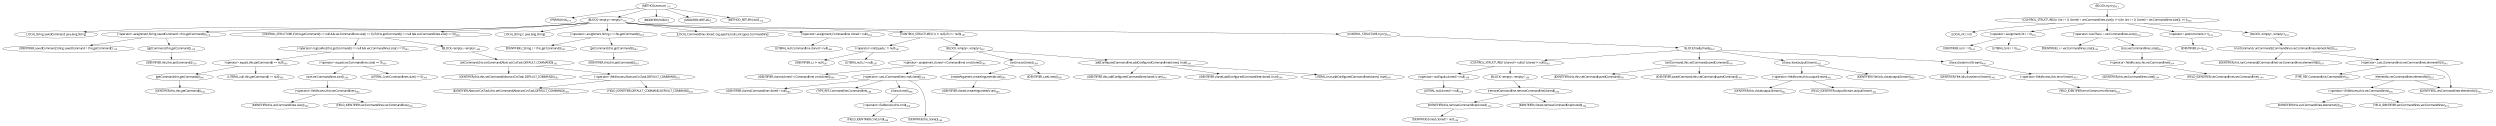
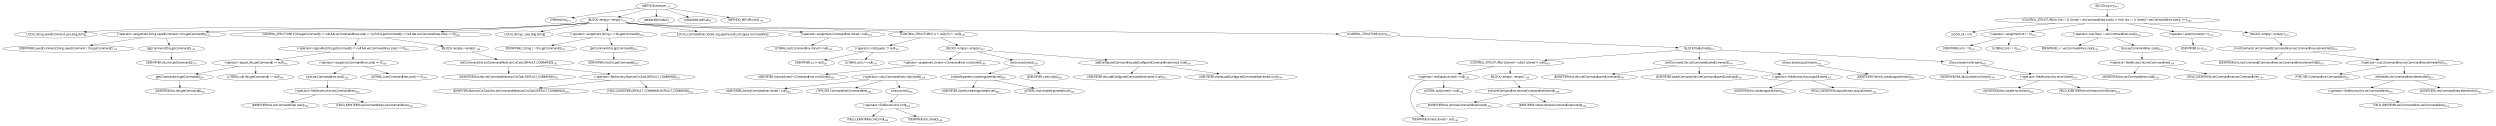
  digraph {
    fontname="Open Sans"
    node [fontname="Open Sans"]
    edge [fontname="Open Sans"]
    n1 [label=<(METHOD,execute)<SUB>376</SUB>>]
    n2 [label=<(PARAM,this)<SUB>376</SUB>>]
    n3 [label=<(BLOCK,&lt;empty&gt;,&lt;empty&gt;)<SUB>376</SUB>>]
    n4 [label=<(MODIFIER,PUBLIC)>]
    n5 [label=<(MODIFIER,VIRTUAL)>]
    n6 [label=<(METHOD_RETURN,void)<SUB>376</SUB>>]
    n7 [label=<(LOCAL,String savedCommand: java.lang.String)>]
    n8 [label=<(&lt;operator&gt;.assignment,String savedCommand = this.getCommand())<SUB>378</SUB>>]
    n9 [label=<(CONTROL_STRUCTURE,if (this.getCommand() == null &amp;&amp; vecCommandlines.size() == 0),if (this.getCommand() == null &amp;&amp; vecCommandlines.size() == 0))<SUB>380</SUB>>]
    n10 [label=<(LOCAL,String c: java.lang.String)>]
    n11 [label=<(&lt;operator&gt;.assignment,String c = this.getCommand())<SUB>385</SUB>>]
    n12 [label=<(LOCAL,Commandline cloned: org.apache.tools.ant.types.Commandline)>]
    n13 [label=<(&lt;operator&gt;.assignment,Commandline cloned = null)<SUB>386</SUB>>]
    n14 [label=<(CONTROL_STRUCTURE,if (c != null),if (c != null))<SUB>387</SUB>>]
    n15 [label=<(CONTROL_STRUCTURE,try,try)<SUB>393</SUB>>]
    n16 [label=<(IDENTIFIER,savedCommand,String savedCommand = this.getCommand())<SUB>378</SUB>>]
    n17 [label=<(getCommand,this.getCommand())<SUB>378</SUB>>]
    n18 [label=<(&lt;operator&gt;.logicalAnd,this.getCommand() == null &amp;&amp; vecCommandlines.size() == 0)<SUB>380</SUB>>]
    n19 [label=<(BLOCK,&lt;empty&gt;,&lt;empty&gt;)<SUB>380</SUB>>]
    n20 [label=<(IDENTIFIER,c,String c = this.getCommand())<SUB>385</SUB>>]
    n21 [label=<(getCommand,this.getCommand())<SUB>385</SUB>>]
    n22 [label=<(LITERAL,null,Commandline cloned = null)<SUB>386</SUB>>]
    n23 [label=<(&lt;operator&gt;.notEquals,c != null)<SUB>387</SUB>>]
    n24 [label=<(BLOCK,&lt;empty&gt;,&lt;empty&gt;)<SUB>387</SUB>>]
    n25 [label=<(BLOCK,finally,finally)<SUB>397</SUB>>]
    n26 [label=<(IDENTIFIER,this,this.getCommand())<SUB>378</SUB>>]
    n27 [label=<(&lt;operator&gt;.equals,this.getCommand() == null)<SUB>380</SUB>>]
    n28 [label=<(&lt;operator&gt;.equals,vecCommandlines.size() == 0)<SUB>380</SUB>>]
    n29 [label=<(setCommand,this.setCommand(AbstractCvsTask.DEFAULT_COMMAND))<SUB>382</SUB>>]
    n30 [label=<(getCommand,this.getCommand())<SUB>380</SUB>>]
    n31 [label=<(LITERAL,null,this.getCommand() == null)<SUB>380</SUB>>]
    n32 [label=<(size,vecCommandlines.size())<SUB>380</SUB>>]
    n33 [label=<(LITERAL,0,vecCommandlines.size() == 0)<SUB>380</SUB>>]
    n34 [label=<(IDENTIFIER,this,this.getCommand())<SUB>380</SUB>>]
    n35 [label=<(&lt;operator&gt;.fieldAccess,this.vecCommandlines)<SUB>380</SUB>>]
    n36 [label=<(IDENTIFIER,this,vecCommandlines.size())<SUB>380</SUB>>]
    n37 [label=<(FIELD_IDENTIFIER,vecCommandlines,vecCommandlines)<SUB>380</SUB>>]
    n38 [label=<(IDENTIFIER,this,this.setCommand(AbstractCvsTask.DEFAULT_COMMAND))<SUB>382</SUB>>]
    n39 [label=<(&lt;operator&gt;.fieldAccess,AbstractCvsTask.DEFAULT_COMMAND)<SUB>382</SUB>>]
    n40 [label=<(IDENTIFIER,AbstractCvsTask,this.setCommand(AbstractCvsTask.DEFAULT_COMMAND))<SUB>382</SUB>>]
    n41 [label=<(FIELD_IDENTIFIER,DEFAULT_COMMAND,DEFAULT_COMMAND)<SUB>382</SUB>>]
    n42 [label=<(IDENTIFIER,this,this.getCommand())<SUB>385</SUB>>]
    n43 [label=<(IDENTIFIER,cloned,Commandline cloned = null)<SUB>386</SUB>>]
    n44 [label=<(IDENTIFIER,c,c != null)<SUB>387</SUB>>]
    n45 [label=<(LITERAL,null,c != null)<SUB>387</SUB>>]
    n46 [label=<(&lt;operator&gt;.assignment,cloned = (Commandline) cmd.clone())<SUB>388</SUB>>]
    n47 [label=<(setLine,setLine(c))<SUB>389</SUB>>]
    n48 [label=<(addConfiguredCommandline,addConfiguredCommandline(cloned, true))<SUB>390</SUB>>]
    n49 [label=<(IDENTIFIER,cloned,cloned = (Commandline) cmd.clone())<SUB>388</SUB>>]
    n50 [label=<(&lt;operator&gt;.cast,(Commandline) cmd.clone())<SUB>388</SUB>>]
    n51 [label=<(createArgument,createArgument(true))<SUB>389</SUB>>]
    n52 [label=<(IDENTIFIER,c,setLine(c))<SUB>389</SUB>>]
    n53 [label=<(IDENTIFIER,this,addConfiguredCommandline(cloned, true))<SUB>390</SUB>>]
    n54 [label=<(IDENTIFIER,cloned,addConfiguredCommandline(cloned, true))<SUB>390</SUB>>]
-   n55 [label=<(LITERAL,true,addConfiguredCommandline(cloned, true))<SUB>390</SUB>>]
    n56 [label=<(TYPE_REF,Commandline,Commandline)<SUB>388</SUB>>]
    n57 [label=<(clone,clone())<SUB>388</SUB>>]
    n58 [label=<(&lt;operator&gt;.fieldAccess,this.cmd)<SUB>388</SUB>>]
    n59 [label=<(IDENTIFIER,this,clone())<SUB>388</SUB>>]
    n60 [label=<(FIELD_IDENTIFIER,cmd,cmd)<SUB>388</SUB>>]
    n61 [label=<(IDENTIFIER,cloned,createArgument(true))<SUB>389</SUB>>]
+   n62 [label=<(LITERAL,true,createArgument(true))<SUB>389</SUB>>]
    n63 [label=<(BLOCK,try,try)<SUB>393</SUB>>]
    n64 [label=<(CONTROL_STRUCTURE,for (int i = 0; Some(i &lt; vecCommandlines.size()); i++),for (int i = 0; Some(i &lt; vecCommandlines.size()); i++))<SUB>394</SUB>>]
    n65 [label=<(CONTROL_STRUCTURE,if (cloned != null),if (cloned != null))<SUB>398</SUB>>]
    n66 [label=<(setCommand,this.setCommand(savedCommand))<SUB>401</SUB>>]
    n67 [label=<(close,close(outputStream))<SUB>402</SUB>>]
    n68 [label=<(close,close(errorStream))<SUB>406</SUB>>]
    n69 [label=<(LOCAL,int i: int)>]
    n70 [label=<(&lt;operator&gt;.assignment,int i = 0)<SUB>394</SUB>>]
    n71 [label=<(&lt;operator&gt;.lessThan,i &lt; vecCommandlines.size())<SUB>394</SUB>>]
    n72 [label=<(&lt;operator&gt;.postIncrement,i++)<SUB>394</SUB>>]
    n73 [label=<(BLOCK,&lt;empty&gt;,&lt;empty&gt;)<SUB>394</SUB>>]
    n74 [label=<(IDENTIFIER,i,int i = 0)<SUB>394</SUB>>]
    n75 [label=<(LITERAL,0,int i = 0)<SUB>394</SUB>>]
    n76 [label=<(IDENTIFIER,i,i &lt; vecCommandlines.size())<SUB>394</SUB>>]
    n77 [label=<(size,vecCommandlines.size())<SUB>394</SUB>>]
    n78 [label=<(IDENTIFIER,i,i++)<SUB>394</SUB>>]
    n79 [label=<(runCommand,runCommand((Commandline) vecCommandlines.elementAt(i)))<SUB>395</SUB>>]
    n80 [label=<(&lt;operator&gt;.fieldAccess,this.vecCommandlines)<SUB>394</SUB>>]
    n81 [label=<(IDENTIFIER,this,vecCommandlines.size())<SUB>394</SUB>>]
    n82 [label=<(FIELD_IDENTIFIER,vecCommandlines,vecCommandlines)<SUB>394</SUB>>]
    n83 [label=<(IDENTIFIER,this,runCommand((Commandline) vecCommandlines.elementAt(i)))<SUB>395</SUB>>]
    n84 [label=<(&lt;operator&gt;.cast,(Commandline) vecCommandlines.elementAt(i))<SUB>345</SUB>>]
    n85 [label=<(TYPE_REF,Commandline,Commandline)<SUB>395</SUB>>]
    n86 [label=<(elementAt,vecCommandlines.elementAt(i))<SUB>395</SUB>>]
    n87 [label=<(&lt;operator&gt;.fieldAccess,this.vecCommandlines)<SUB>395</SUB>>]
    n88 [label=<(IDENTIFIER,i,vecCommandlines.elementAt(i))<SUB>395</SUB>>]
-   n89 [label=<(IDENTIFIER,this,vecCommandlines.elementAt(i))<SUB>395</SUB>>]
    n90 [label=<(FIELD_IDENTIFIER,vecCommandlines,vecCommandlines)<SUB>395</SUB>>]
    n91 [label=<(&lt;operator&gt;.notEquals,cloned != null)<SUB>398</SUB>>]
    n92 [label=<(BLOCK,&lt;empty&gt;,&lt;empty&gt;)<SUB>398</SUB>>]
    n93 [label=<(IDENTIFIER,this,this.setCommand(savedCommand))<SUB>401</SUB>>]
    n94 [label=<(IDENTIFIER,savedCommand,this.setCommand(savedCommand))<SUB>401</SUB>>]
    n95 [label=<(IDENTIFIER,FileUtils,close(outputStream))<SUB>402</SUB>>]
    n96 [label=<(&lt;operator&gt;.fieldAccess,this.outputStream)<SUB>402</SUB>>]
    n97 [label=<(IDENTIFIER,FileUtils,close(errorStream))<SUB>403</SUB>>]
    n98 [label=<(&lt;operator&gt;.fieldAccess,this.errorStream)<SUB>403</SUB>>]
    n99 [label=<(IDENTIFIER,cloned,cloned != null)<SUB>398</SUB>>]
    n100 [label=<(LITERAL,null,cloned != null)<SUB>398</SUB>>]
    n101 [label=<(removeCommandline,removeCommandline(cloned))<SUB>399</SUB>>]
    n102 [label=<(IDENTIFIER,this,removeCommandline(cloned))<SUB>399</SUB>>]
    n103 [label=<(IDENTIFIER,cloned,removeCommandline(cloned))<SUB>399</SUB>>]
    n104 [label=<(IDENTIFIER,this,close(outputStream))<SUB>402</SUB>>]
    n105 [label=<(FIELD_IDENTIFIER,outputStream,outputStream)<SUB>402</SUB>>]
+   n106 [label=<(IDENTIFIER,this,close(errorStream))<SUB>403</SUB>>]
    n107 [label=<(FIELD_IDENTIFIER,errorStream,errorStream)<SUB>403</SUB>>]
    n1 -> n2
    n1 -> n3
    n1 -> n4
    n1 -> n5
    n1 -> n6
    n3 -> n7
    n3 -> n8
    n3 -> n9
    n3 -> n10
    n3 -> n11
    n3 -> n12
    n3 -> n13
    n3 -> n14
    n3 -> n15
    n8 -> n16
    n8 -> n17
    n9 -> n18
    n9 -> n19
    n11 -> n20
    n11 -> n21
    n13 -> n22
    n14 -> n23
    n14 -> n24
    n15 -> n25
    n17 -> n26
    n18 -> n27
    n18 -> n28
    n19 -> n29
    n21 -> n42
    n23 -> n44
    n23 -> n45
    n24 -> n46
    n24 -> n47
    n24 -> n48
    n25 -> n65
    n25 -> n66
-   n25 -> n67
    n25 -> n68
    n27 -> n30
    n27 -> n31
    n28 -> n32
    n28 -> n33
    n29 -> n38
    n29 -> n39
    n30 -> n34
    n32 -> n35
    n35 -> n36
    n35 -> n37
    n39 -> n40
    n39 -> n41
    n46 -> n49
-   n46 -> n50
    n47 -> n51
    n47 -> n52
    n48 -> n53
    n48 -> n54
-   n48 -> n55
    n50 -> n43
    n50 -> n56
    n50 -> n57
    n51 -> n61
+   n51 -> n62
    n57 -> n58
-   n50 -> n59
+   n58 -> n59
    n58 -> n60
    n63 -> n64
    n64 -> n69
    n64 -> n70
    n64 -> n71
    n64 -> n72
    n64 -> n73
    n65 -> n91
    n65 -> n92
    n66 -> n93
    n66 -> n94
    n67 -> n95
-   n67 -> n96
+   n66 -> n96
    n68 -> n97
    n68 -> n98
    n70 -> n74
    n70 -> n75
    n71 -> n76
    n71 -> n77
    n72 -> n78
    n73 -> n79
    n77 -> n80
    n79 -> n83
    n79 -> n84
    n80 -> n81
    n80 -> n82
    n84 -> n85
-   n84 -> n88
+   n84 -> n86
    n86 -> n87
    n86 -> n88
-   n87 -> n89
    n87 -> n90
-   n102 -> n99
+   n91 -> n99
    n91 -> n100
    n92 -> n101
    n96 -> n104
    n96 -> n105
+   n98 -> n106
    n98 -> n107
    n101 -> n102
    n101 -> n103
  }
